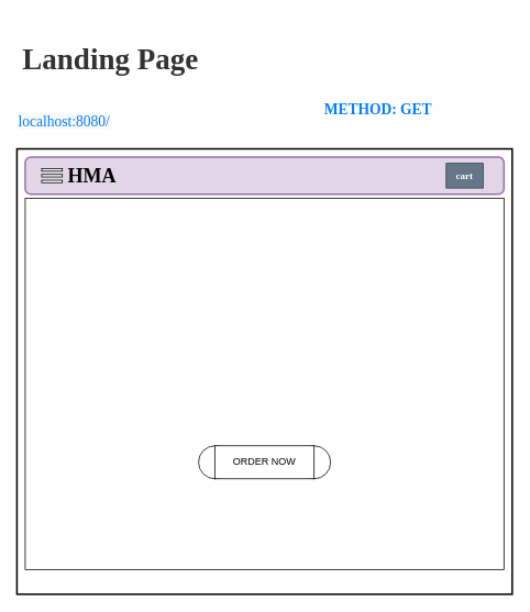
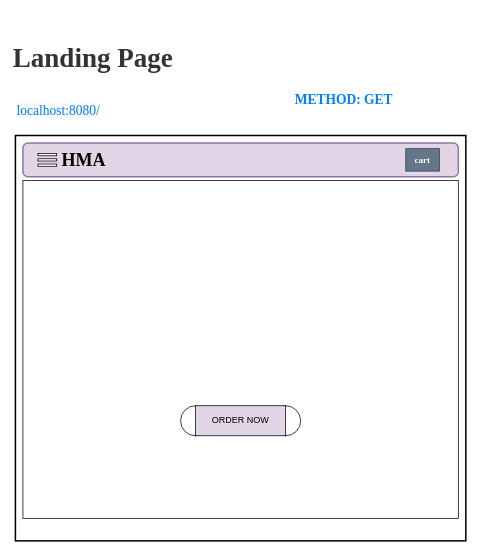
  <mxCell id="0" />
  <mxCell id="1" parent="0" />
  <mxCell id="2" value="+" style="whiteSpace=wrap;html=1;strokeWidth=2;" parent="1" vertex="1"><mxGeometry x="20" y="180" width="600" height="540" as="geometry" /></mxCell>
  <mxCell id="3" value="&lt;span style=&quot;font-size: 24px&quot;&gt;&lt;b&gt;HMA&lt;/b&gt;&lt;/span&gt;" style="rounded=1;whiteSpace=wrap;html=1;shadow=0;glass=0;strokeColor=#9673a6;strokeWidth=2;fillColor=#e1d5e7;align=left;spacingLeft=50;fontFamily=Ubuntu;fontSource=https%3A%2F%2Ffonts.googleapis.com%2Fcss%3Ffamily%3DUbuntu;fontStyle=0" parent="1" vertex="1"><mxGeometry x="30" y="190" width="580" height="45" as="geometry" /></mxCell>
  <mxCell id="4" value="&lt;span style=&quot;font-family: &amp;#34;ubuntu&amp;#34; ; font-size: 18px ; font-style: normal ; font-weight: 400 ; letter-spacing: normal ; text-align: left ; text-indent: 0px ; text-transform: none ; word-spacing: 0px ; background-color: rgb(248 , 249 , 250) ; display: inline ; float: none&quot;&gt;localhost:8080/&lt;/span&gt;" style="text;whiteSpace=wrap;html=1;fontFamily=Courier New;fontColor=#007FFF;" parent="1" vertex="1"><mxGeometry x="20" y="130" width="110" height="30" as="geometry" /></mxCell>
  <mxCell id="5" value="&lt;font face=&quot;ubuntu&quot;&gt;&lt;span style=&quot;font-size: 18px&quot;&gt;METHOD: GET&lt;/span&gt;&lt;/font&gt;" style="text;whiteSpace=wrap;html=1;fontFamily=Courier New;fontColor=#007FFF;align=right;fontStyle=1;" parent="1" vertex="1"><mxGeometry x="315" y="115" width="210" height="30" as="geometry" /></mxCell>
  <mxCell id="6" value="" style="rounded=0;whiteSpace=wrap;html=1;" parent="1" vertex="1"><mxGeometry x="30" y="240" width="580" height="450" as="geometry" /></mxCell>
  <mxCell id="7" value="" style="group;fontStyle=1;" parent="1" vertex="1" connectable="0"><mxGeometry x="240" y="540" width="160" height="40" as="geometry" /></mxCell>
  <mxCell id="8" value="" style="ellipse;whiteSpace=wrap;html=1;aspect=fixed;" parent="7" vertex="1"><mxGeometry width="40" height="40" as="geometry" /></mxCell>
  <mxCell id="9" value="" style="ellipse;whiteSpace=wrap;html=1;aspect=fixed;" parent="7" vertex="1"><mxGeometry x="120" width="40" height="40" as="geometry" /></mxCell>
- <mxCell id="10" value="ORDER NOW" style="rounded=0;whiteSpace=wrap;html=1;" parent="7" vertex="1"><mxGeometry x="20" width="120" height="40" as="geometry" /></mxCell>
+ <mxCell id="10" value="ORDER NOW" style="rounded=0;whiteSpace=wrap;html=1;fillColor=#e1d5e7;" parent="7" vertex="1"><mxGeometry x="20" width="120" height="40" as="geometry" /></mxCell>
  <mxCell id="11" value="cart" style="whiteSpace=wrap;html=1;fillColor=#647687;strokeColor=#314354;fontStyle=1;fontFamily=Bungee;fontSource=https%3A%2F%2Ffonts.googleapis.com%2Fcss%3Ffamily%3DBungee;fontColor=#ffffff;" parent="1" vertex="1"><mxGeometry x="540" y="197.5" width="45" height="30" as="geometry" /></mxCell>
  <mxCell id="12" value="" style="group" parent="1" vertex="1" connectable="0"><mxGeometry x="50" y="204" width="25" height="17" as="geometry" /></mxCell>
  <mxCell id="13" value="" style="rounded=0;whiteSpace=wrap;html=1;" parent="12" vertex="1"><mxGeometry y="14" width="25" height="3" as="geometry" /></mxCell>
  <mxCell id="14" value="" style="rounded=0;whiteSpace=wrap;html=1;" parent="12" vertex="1"><mxGeometry y="7" width="25" height="3" as="geometry" /></mxCell>
  <mxCell id="15" value="" style="rounded=0;whiteSpace=wrap;html=1;" parent="12" vertex="1"><mxGeometry width="25" height="3" as="geometry" /></mxCell>
- <mxCell id="16" value="&lt;h1 style=&quot;color: rgb(51 , 51 , 51) ; font-family: &amp;#34;ubuntu&amp;#34; ; font-style: normal ; letter-spacing: normal ; text-align: left ; text-indent: 0px ; text-transform: none ; word-spacing: 0px ; font-size: 36px&quot;&gt;&lt;font style=&quot;font-size: 36px&quot;&gt;Landing Page&lt;/font&gt;&lt;/h1&gt;&lt;p style=&quot;color: rgb(51 , 51 , 51) ; font-family: &amp;#34;ubuntu&amp;#34; ; font-style: normal ; letter-spacing: normal ; text-align: left ; text-indent: 0px ; text-transform: none ; word-spacing: 0px ; font-size: 36px&quot;&gt;&lt;/p&gt;&lt;font style=&quot;font-size: 36px&quot;&gt;&lt;span style=&quot;color: rgb(51 , 51 , 51) ; font-family: &amp;#34;ubuntu&amp;#34; ; font-style: normal ; letter-spacing: normal ; text-align: left ; text-indent: 0px ; text-transform: none ; word-spacing: 0px ; background-color: rgb(248 , 249 , 250) ; display: inline ; float: none&quot;&gt;&lt;/span&gt;&lt;/font&gt;" style="text;whiteSpace=wrap;html=1;fontFamily=Courier New;fontColor=#007FFF;fontStyle=1;" parent="1" vertex="1"><mxGeometry x="25" y="20" width="580" height="80" as="geometry" /></mxCell>
+ <mxCell id="16" value="&lt;h1 style=&quot;color: rgb(51 , 51 , 51) ; font-family: &amp;#34;ubuntu&amp;#34; ; font-style: normal ; letter-spacing: normal ; text-align: left ; text-indent: 0px ; text-transform: none ; word-spacing: 0px ; font-size: 36px&quot;&gt;&lt;font style=&quot;font-size: 36px&quot;&gt;Landing Page&lt;/font&gt;&lt;/h1&gt;&lt;p style=&quot;color: rgb(51 , 51 , 51) ; font-family: &amp;#34;ubuntu&amp;#34; ; font-style: normal ; letter-spacing: normal ; text-align: left ; text-indent: 0px ; text-transform: none ; word-spacing: 0px ; font-size: 36px&quot;&gt;&lt;/p&gt;&lt;font style=&quot;font-size: 36px&quot;&gt;&lt;span style=&quot;color: rgb(51 , 51 , 51) ; font-family: &amp;#34;ubuntu&amp;#34; ; font-style: normal ; letter-spacing: normal ; text-align: left ; text-indent: 0px ; text-transform: none ; word-spacing: 0px ; background-color: rgb(248 , 249 , 250) ; display: inline ; float: none&quot;&gt;&lt;/span&gt;&lt;/font&gt;" style="text;whiteSpace=wrap;html=1;fontFamily=Courier New;fontColor=#007FFF;fontStyle=1;" parent="1" vertex="1"><mxGeometry x="15" y="25" width="580" height="80" as="geometry" /></mxCell>
